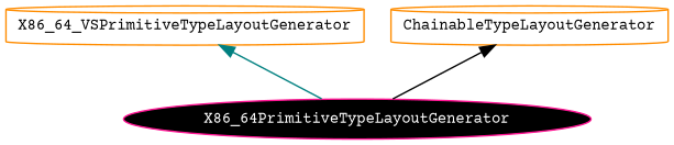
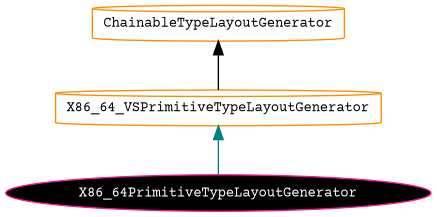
  digraph {
    fontname="Courier Prime"
    node [color=darkorange fontname="Courier Prime" fontsize=10 shape=cylinder]
    edge [dir=back fontname="Courier Prime" fontsize=10 labelfontname=Helvetica labelfontsize=10 style=solid]
    n1 [color=deeppink fillcolor=black fontcolor=white height=0.2 label=X86_64PrimitiveTypeLayoutGenerator shape=ellipse style=filled width=0.4]
    n2 [height=0.2 label=X86_64_VSPrimitiveTypeLayoutGenerator width=0.4]
    n3 [height=0.2 label=ChainableTypeLayoutGenerator width=0.4]
    n2 -> n1 [color=teal]
-   n3 -> n1 [color=black]
+   n3 -> n2 [color=black]
  }
